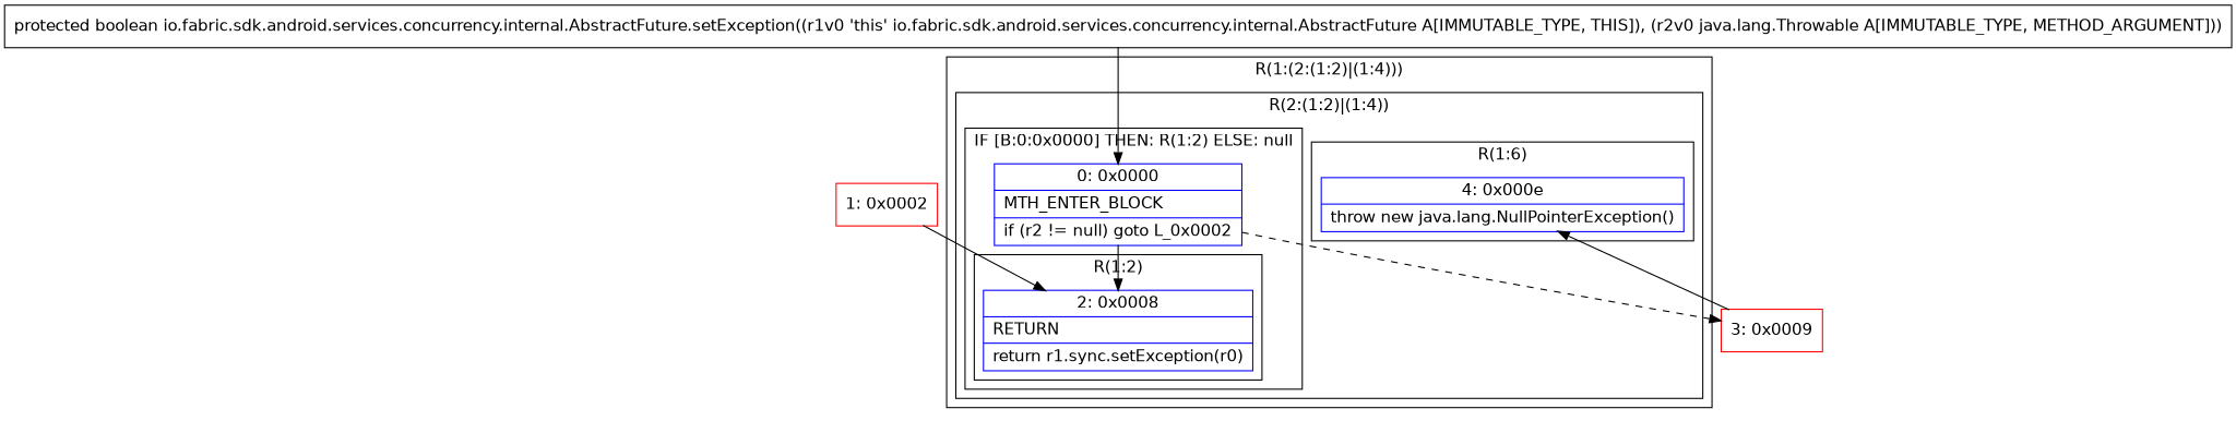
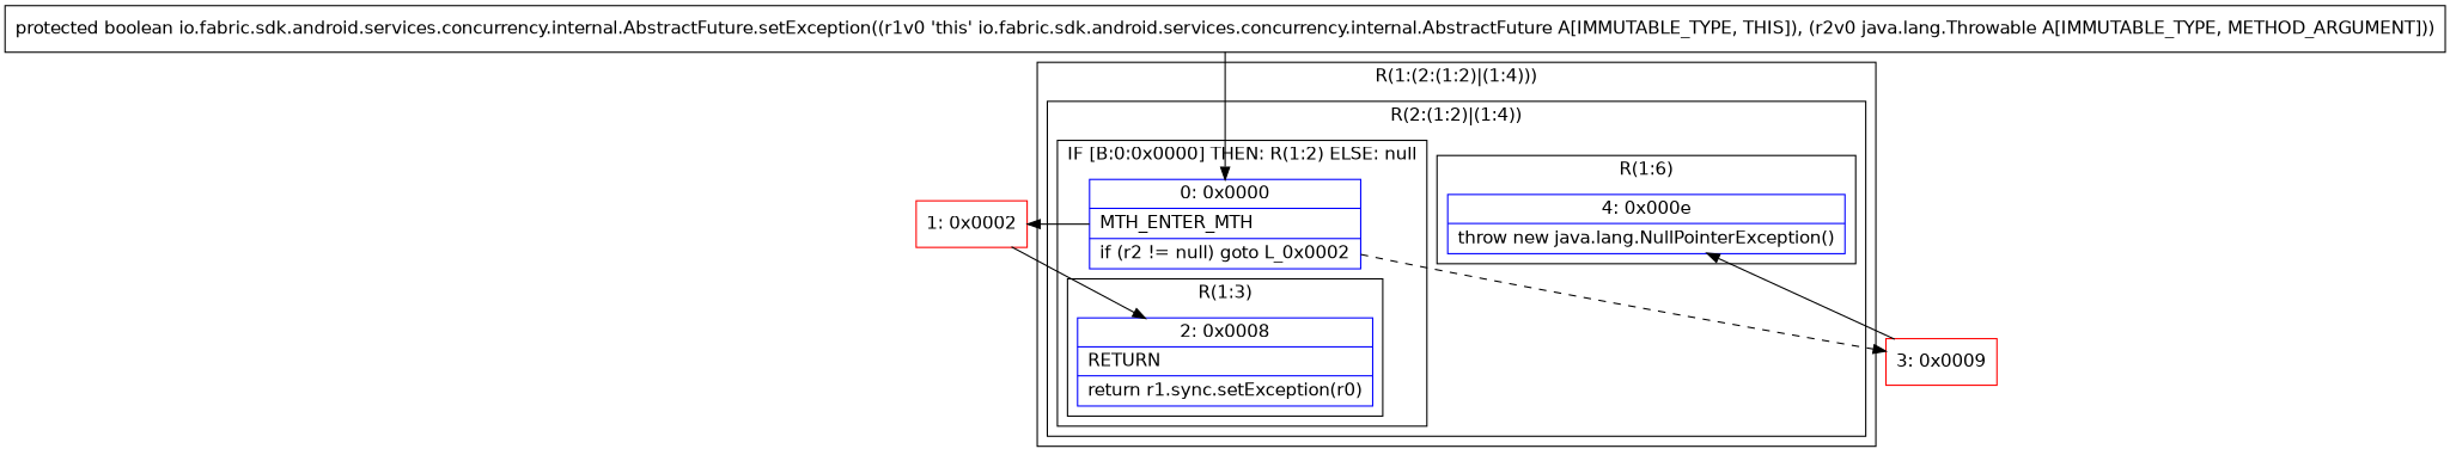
  digraph {
    fontname="DejaVu Sans"
    node [color=blue fontname="DejaVu Sans" shape=record]
    edge [fontname="DejaVu Sans"]
    n1 [label="{2\:\ 0x0008|RETURN\l|return r1.sync.setException(r0)\l}"]
-   n2 [label="{0\:\ 0x0000|MTH_ENTER_BLOCK\l|if (r2 != null) goto L_0x0002\l}"]
+   n2 [label="{0\:\ 0x0000|MTH_ENTER_MTH\l|if (r2 != null) goto L_0x0002\l}"]
    n3 [label="{4\:\ 0x000e|throw new java.lang.NullPointerException()\l}"]
    n4 [color=red label="{1\:\ 0x0002}"]
    n5 [color=red label="{3\:\ 0x0009}"]
    n6 [label="{protected boolean io.fabric.sdk.android.services.concurrency.internal.AbstractFuture.setException((r1v0 'this' io.fabric.sdk.android.services.concurrency.internal.AbstractFuture A[IMMUTABLE_TYPE, THIS]), (r2v0 java.lang.Throwable A[IMMUTABLE_TYPE, METHOD_ARGUMENT])) }" color=""]
    subgraph cluster_1 {
      label="R(1:(2:(1:2)|(1:4)))"
      subgraph cluster_2 {
        label="R(2:(1:2)|(1:4))"
        subgraph cluster_3 {
          label="IF [B:0:0x0000] THEN: R(1:2) ELSE: null"
          n2
          subgraph cluster_4 {
-           label="R(1:2)"
+           label="R(1:3)"
            n1
          }
        }
        subgraph cluster_5 {
          label="R(1:6)"
          n3
        }
      }
    }
-   n2 -> n1
+   n2 -> n4
    n2 -> n5 [style=dashed]
    n4 -> n1
    n5 -> n3
    n6 -> n2
  }
